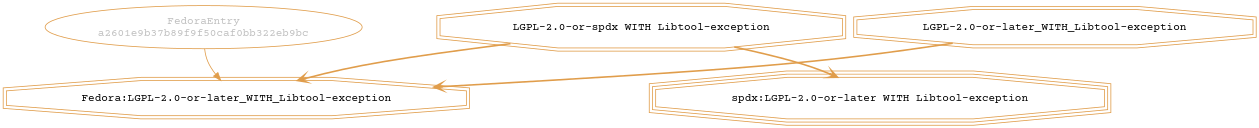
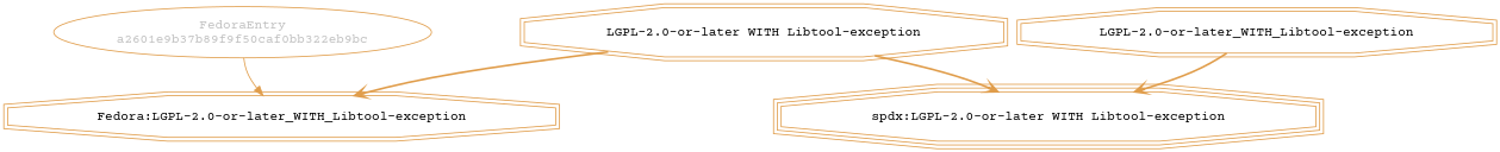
  strict digraph {
    fontname="Courier Prime"
    splines=curved
    node [color="#e09d4b" fontname="Courier Prime" shape=doubleoctagon]
    edge [color="#e09d4b" fontname="Courier Prime" weight=0.7 arrowhead=vee style=bold]
    n1 [fillcolor="beige;1" fontcolor=gray label="FedoraEntry\na2601e9b37b89f9f50caf0bb322eb9bc" shape=ellipse]
    n2 [label="Fedora:LGPL-2.0-or-later_WITH_Libtool-exception"]
    n3 [label="LGPL-2.0-or-later_WITH_Libtool-exception"]
    n4 [label="spdx:LGPL-2.0-or-later WITH Libtool-exception" shape=tripleoctagon]
-   n5 [label="LGPL-2.0-or-spdx WITH Libtool-exception"]
+   n5 [label="LGPL-2.0-or-later WITH Libtool-exception"]
    n1 -> n2 [weight=0.5 arrowhead="" style=""]
-   n3 -> n2
+   n3 -> n4
    n5 -> n2
    n5 -> n4
  }
